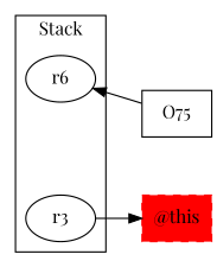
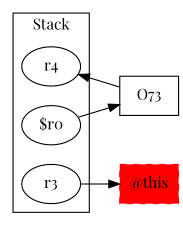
  digraph {
    fontname="Playfair Display"
    rankDir=LR
    rankdir=LR
    node [fontname="Playfair Display"]
    edge [fontname="Playfair Display"]
+   "$r0"
    r3
-   r4 [label=r6]
-   O75 [shape=box]
+   r4
+   O75 [shape=box label=O73]
    "@this" [color=red shape=box style="filled,dashed"]
    subgraph cluster_1 {
      label=Stack
+     "$r0"
      r3
      r4
    }
+   "$r0" -> O75
    r3 -> "@this"
    O75 -> r4
  }
